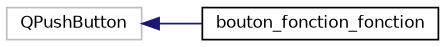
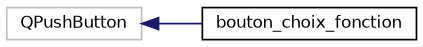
  digraph {
    rankdir=LR
    node [fillcolor=white fontname=Helvetica fontsize=10 shape=record style=filled]
    n1 [color=grey75 height=0.2 label=QPushButton width=0.4]
-   n2 [color=black height=0.2 label=bouton_fonction_fonction width=0.4]
+   n2 [color=black height=0.2 label=bouton_choix_fonction width=0.4]
    n1 -> n2 [color=midnightblue dir=back fontname=Helvetica fontsize=10 labelfontname=Helvetica labelfontsize=10 style=solid]
  }
